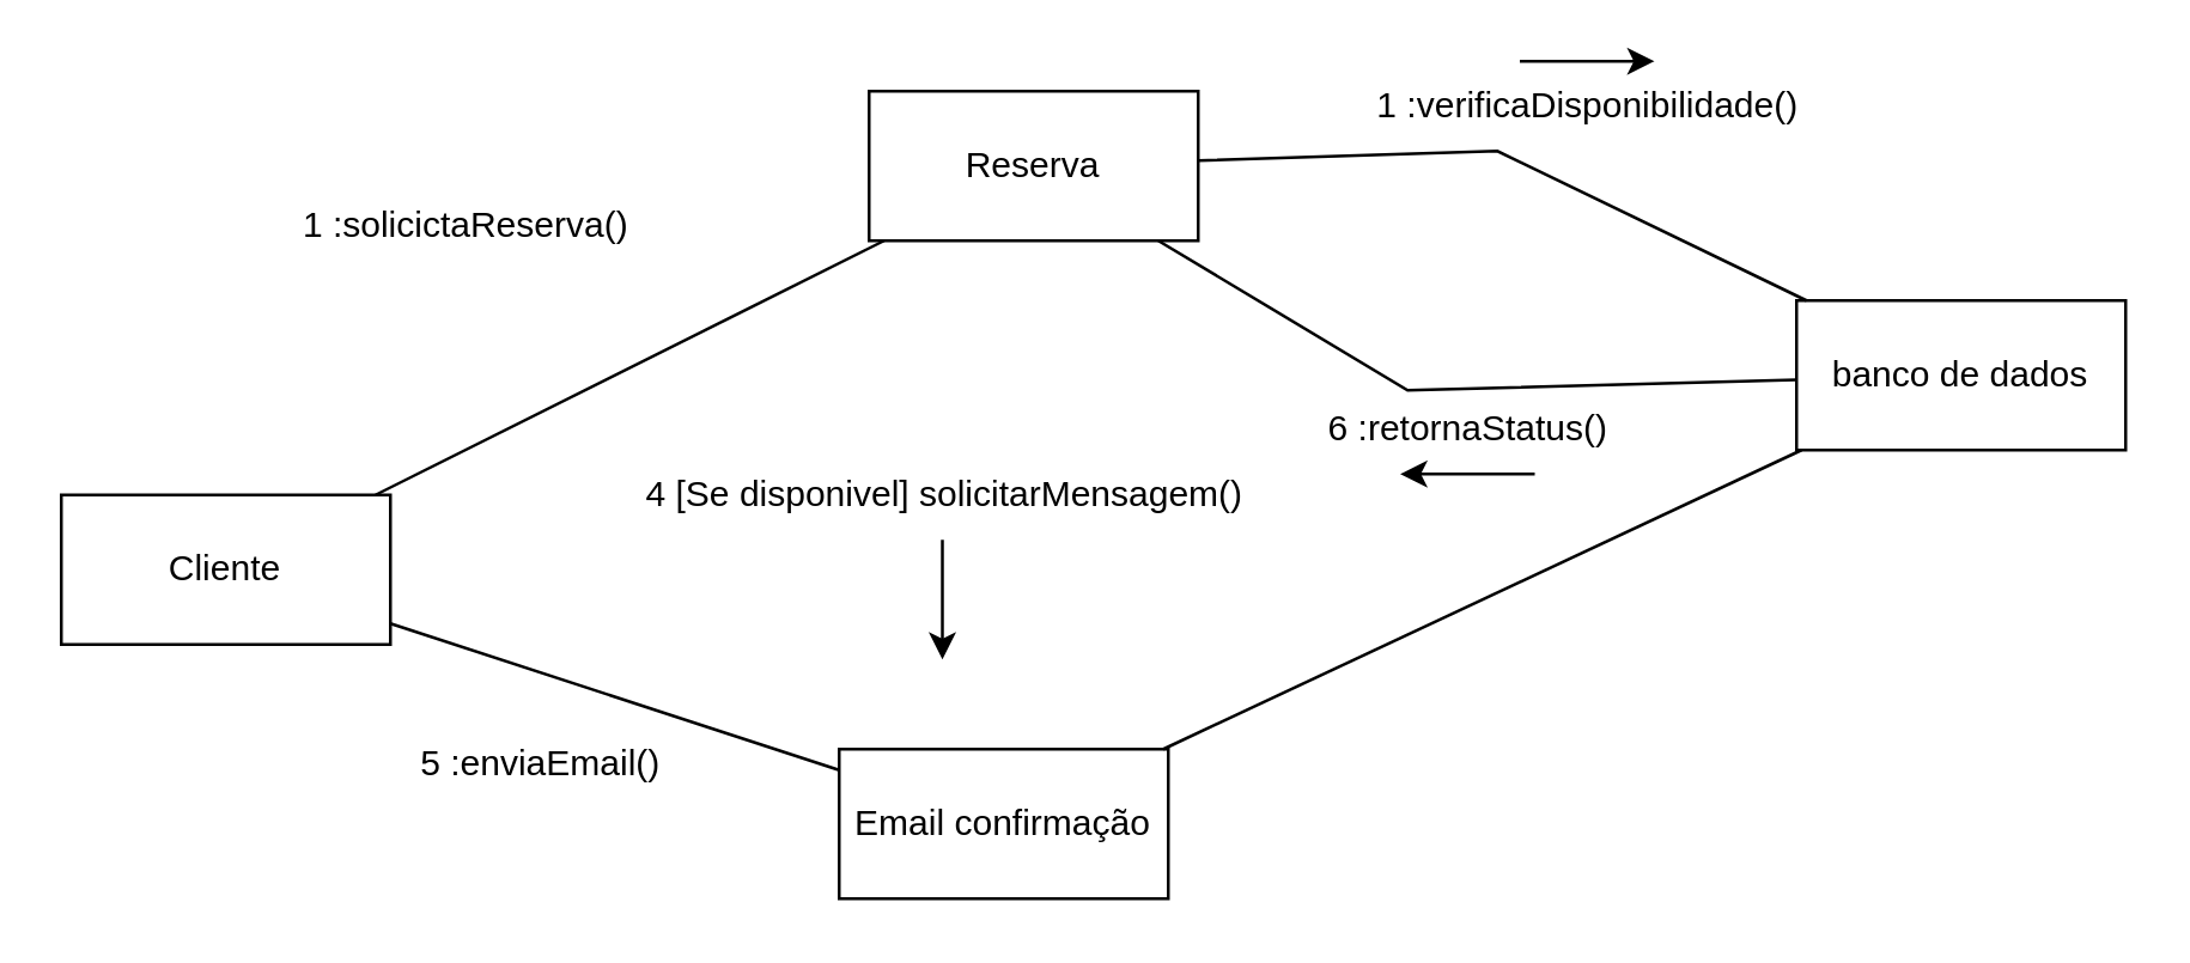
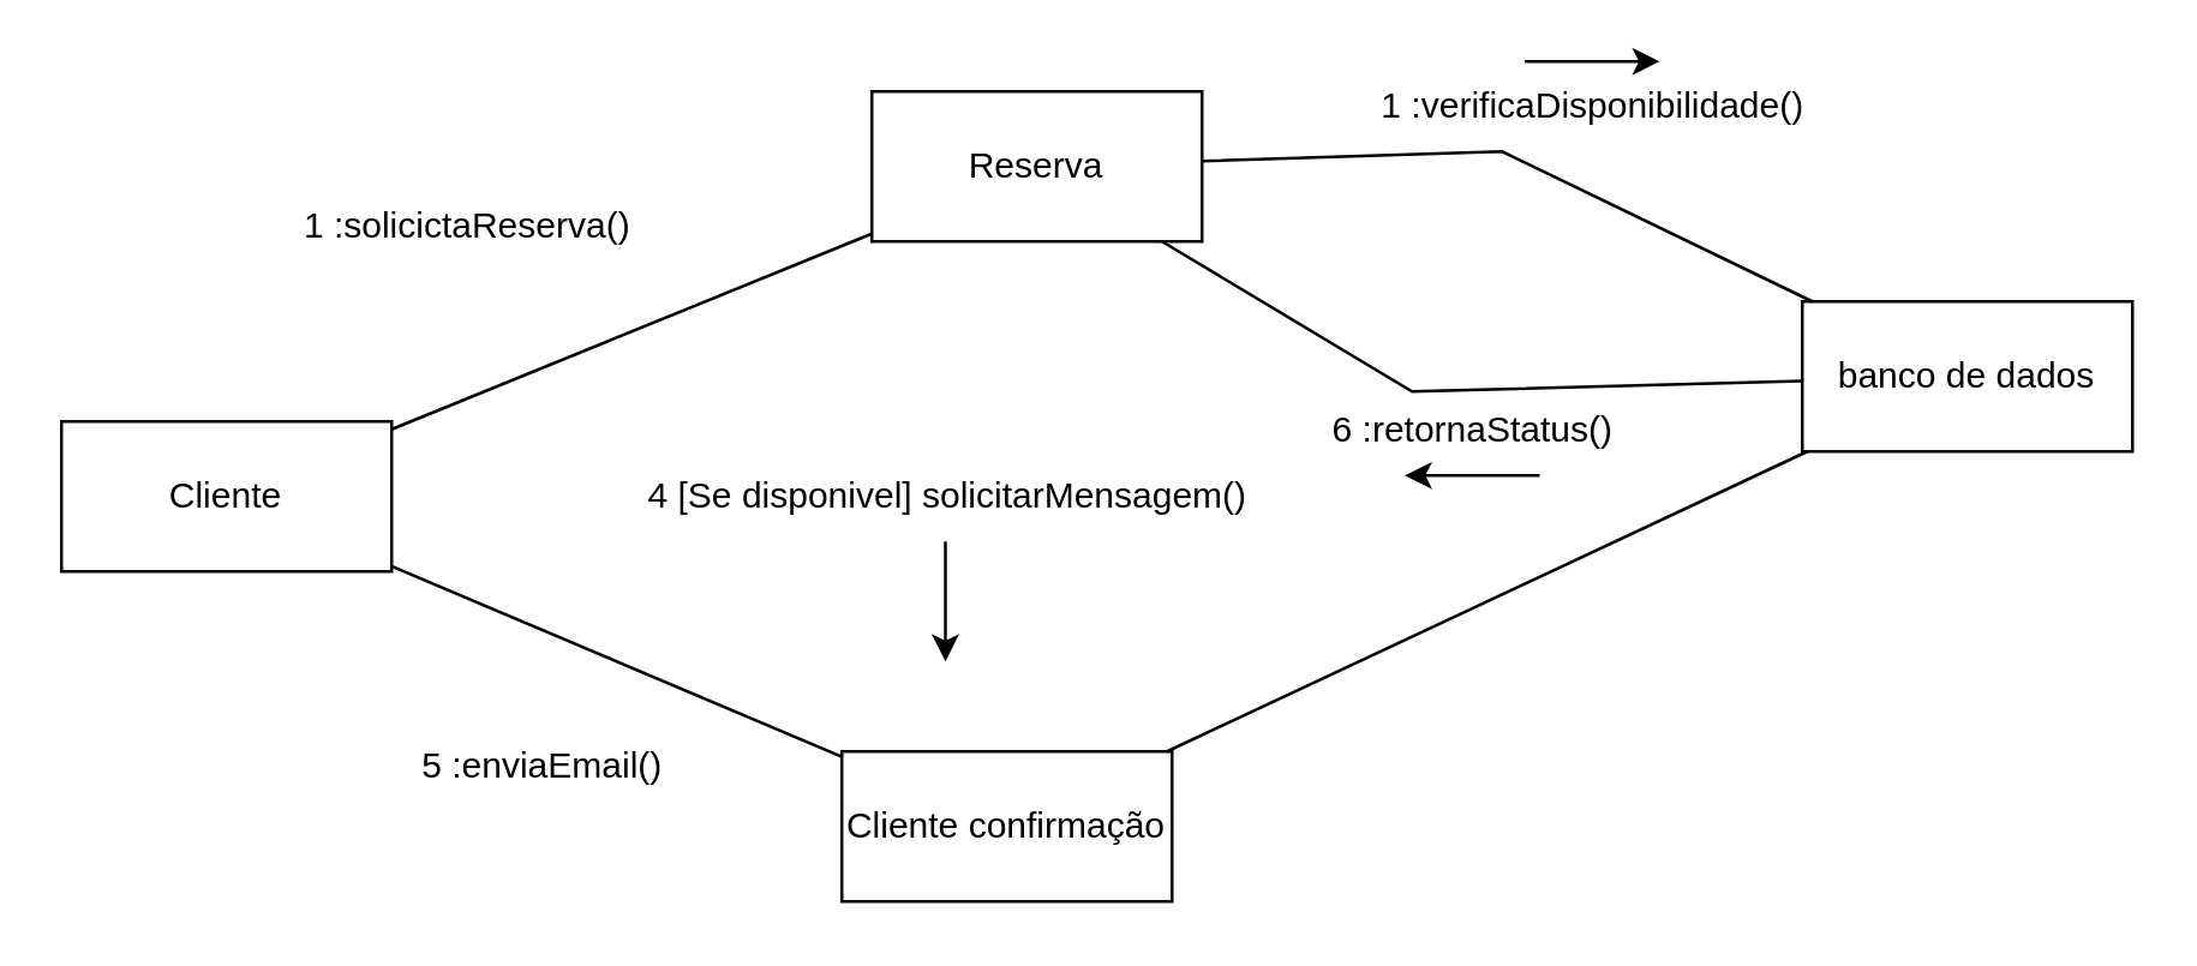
  <mxCell id="0" />
  <mxCell id="1" parent="0" />
- <mxCell id="2" value="Cliente" style="html=1;whiteSpace=wrap;" vertex="1" parent="1"><mxGeometry x="20" y="165" width="110" height="50" as="geometry" /></mxCell>
+ <mxCell id="2" value="Cliente" style="html=1;whiteSpace=wrap;" vertex="1" parent="1"><mxGeometry x="20" y="140" width="110" height="50" as="geometry" /></mxCell>
  <mxCell id="3" value="Reserva" style="html=1;whiteSpace=wrap;" vertex="1" parent="1"><mxGeometry x="290" y="30" width="110" height="50" as="geometry" /></mxCell>
  <mxCell id="4" value="banco de dados" style="html=1;whiteSpace=wrap;" vertex="1" parent="1"><mxGeometry x="600" y="100" width="110" height="50" as="geometry" /></mxCell>
- <mxCell id="5" value="Email confirmação" style="html=1;whiteSpace=wrap;" vertex="1" parent="1"><mxGeometry x="280" y="250" width="110" height="50" as="geometry" /></mxCell>
+ <mxCell id="5" value="Cliente confirmação" style="html=1;whiteSpace=wrap;" vertex="1" parent="1"><mxGeometry x="280" y="250" width="110" height="50" as="geometry" /></mxCell>
  <mxCell id="6" value="" style="endArrow=none;html=1;rounded=0;" edge="1" parent="1" source="2" target="3"><mxGeometry width="50" height="50" relative="1" as="geometry"><mxPoint x="280" y="310" as="sourcePoint" /><mxPoint x="330" y="260" as="targetPoint" /></mxGeometry></mxCell>
  <mxCell id="7" value="" style="endArrow=none;html=1;rounded=0;" edge="1" parent="1" source="4" target="3"><mxGeometry width="50" height="50" relative="1" as="geometry"><mxPoint x="280" y="310" as="sourcePoint" /><mxPoint x="330" y="260" as="targetPoint" /><Array as="points"><mxPoint x="500" y="50" /></Array></mxGeometry></mxCell>
  <mxCell id="8" value="" style="endArrow=none;html=1;rounded=0;" edge="1" parent="1" source="5" target="4"><mxGeometry width="50" height="50" relative="1" as="geometry"><mxPoint x="336.136" y="260" as="sourcePoint" /><mxPoint x="343.864" y="90" as="targetPoint" /></mxGeometry></mxCell>
  <mxCell id="9" value="" style="endArrow=none;html=1;rounded=0;" edge="1" parent="1" source="2" target="5"><mxGeometry width="50" height="50" relative="1" as="geometry"><mxPoint x="280" y="310" as="sourcePoint" /><mxPoint x="330" y="260" as="targetPoint" /></mxGeometry></mxCell>
  <mxCell id="10" value="1 :solicictaReserva()" style="text;html=1;align=center;verticalAlign=middle;resizable=0;points=[];autosize=1;strokeColor=none;fillColor=none;" vertex="1" parent="1"><mxGeometry x="90" y="60" width="130" height="30" as="geometry" /></mxCell>
  <mxCell id="11" value="1 :verificaDisponibilidade()" style="text;html=1;align=center;verticalAlign=middle;resizable=0;points=[];autosize=1;strokeColor=none;fillColor=none;" vertex="1" parent="1"><mxGeometry x="450" y="20" width="160" height="30" as="geometry" /></mxCell>
  <mxCell id="12" value="4 [Se disponivel] solicitarMensagem()" style="text;html=1;align=center;verticalAlign=middle;resizable=0;points=[];autosize=1;strokeColor=none;fillColor=none;" vertex="1" parent="1"><mxGeometry x="205" y="150" width="220" height="30" as="geometry" /></mxCell>
  <mxCell id="13" value="5 :enviaEmail()" style="text;html=1;align=center;verticalAlign=middle;resizable=0;points=[];autosize=1;strokeColor=none;fillColor=none;" vertex="1" parent="1"><mxGeometry x="130" y="240" width="100" height="30" as="geometry" /></mxCell>
  <mxCell id="14" value="" style="endArrow=none;html=1;rounded=0;" edge="1" parent="1" source="4" target="3"><mxGeometry width="50" height="50" relative="1" as="geometry"><mxPoint x="280" y="310" as="sourcePoint" /><mxPoint x="330" y="260" as="targetPoint" /><Array as="points"><mxPoint x="470" y="130" /></Array></mxGeometry></mxCell>
  <mxCell id="15" value="" style="endArrow=classic;html=1;rounded=0;" edge="1" parent="1"><mxGeometry width="50" height="50" relative="1" as="geometry"><mxPoint x="507.5" y="20" as="sourcePoint" /><mxPoint x="552.5" y="20" as="targetPoint" /></mxGeometry></mxCell>
  <mxCell id="16" value="6 :retornaStatus()" style="text;html=1;align=center;verticalAlign=middle;resizable=0;points=[];autosize=1;strokeColor=none;fillColor=none;" vertex="1" parent="1"><mxGeometry x="430" y="128" width="120" height="30" as="geometry" /></mxCell>
  <mxCell id="17" value="" style="endArrow=classic;html=1;rounded=0;" edge="1" parent="1"><mxGeometry width="50" height="50" relative="1" as="geometry"><mxPoint x="512.5" y="158" as="sourcePoint" /><mxPoint x="467.5" y="158" as="targetPoint" /></mxGeometry></mxCell>
  <mxCell id="18" value="" style="endArrow=classic;html=1;rounded=0;" edge="1" parent="1"><mxGeometry width="50" height="50" relative="1" as="geometry"><mxPoint x="314.5" y="180" as="sourcePoint" /><mxPoint x="314.5" y="220" as="targetPoint" /></mxGeometry></mxCell>
